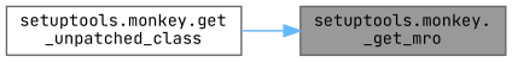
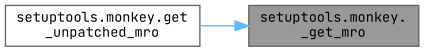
  digraph {
    rankdir=RL
    fontname="JetBrains Mono"
    node [fontname="JetBrains Mono" fontsize=10 shape=box style=filled]
    n1 [color=gray40 fillcolor=grey60 fontcolor=black height=0.2 label="setuptools.monkey.\l_get_mro" width=0.4]
-   n2 [color=grey40 fillcolor=white height=0.2 label="setuptools.monkey.get\l_unpatched_class" width=0.4]
+   n2 [color=grey40 fillcolor=white height=0.2 label="setuptools.monkey.get\l_unpatched_mro" width=0.4]
    n1 -> n2 [color=steelblue1 dir=back fontname="JetBrains Mono" fontsize=10 labelfontname=Helvetica labelfontsize=10 style=solid]
  }
